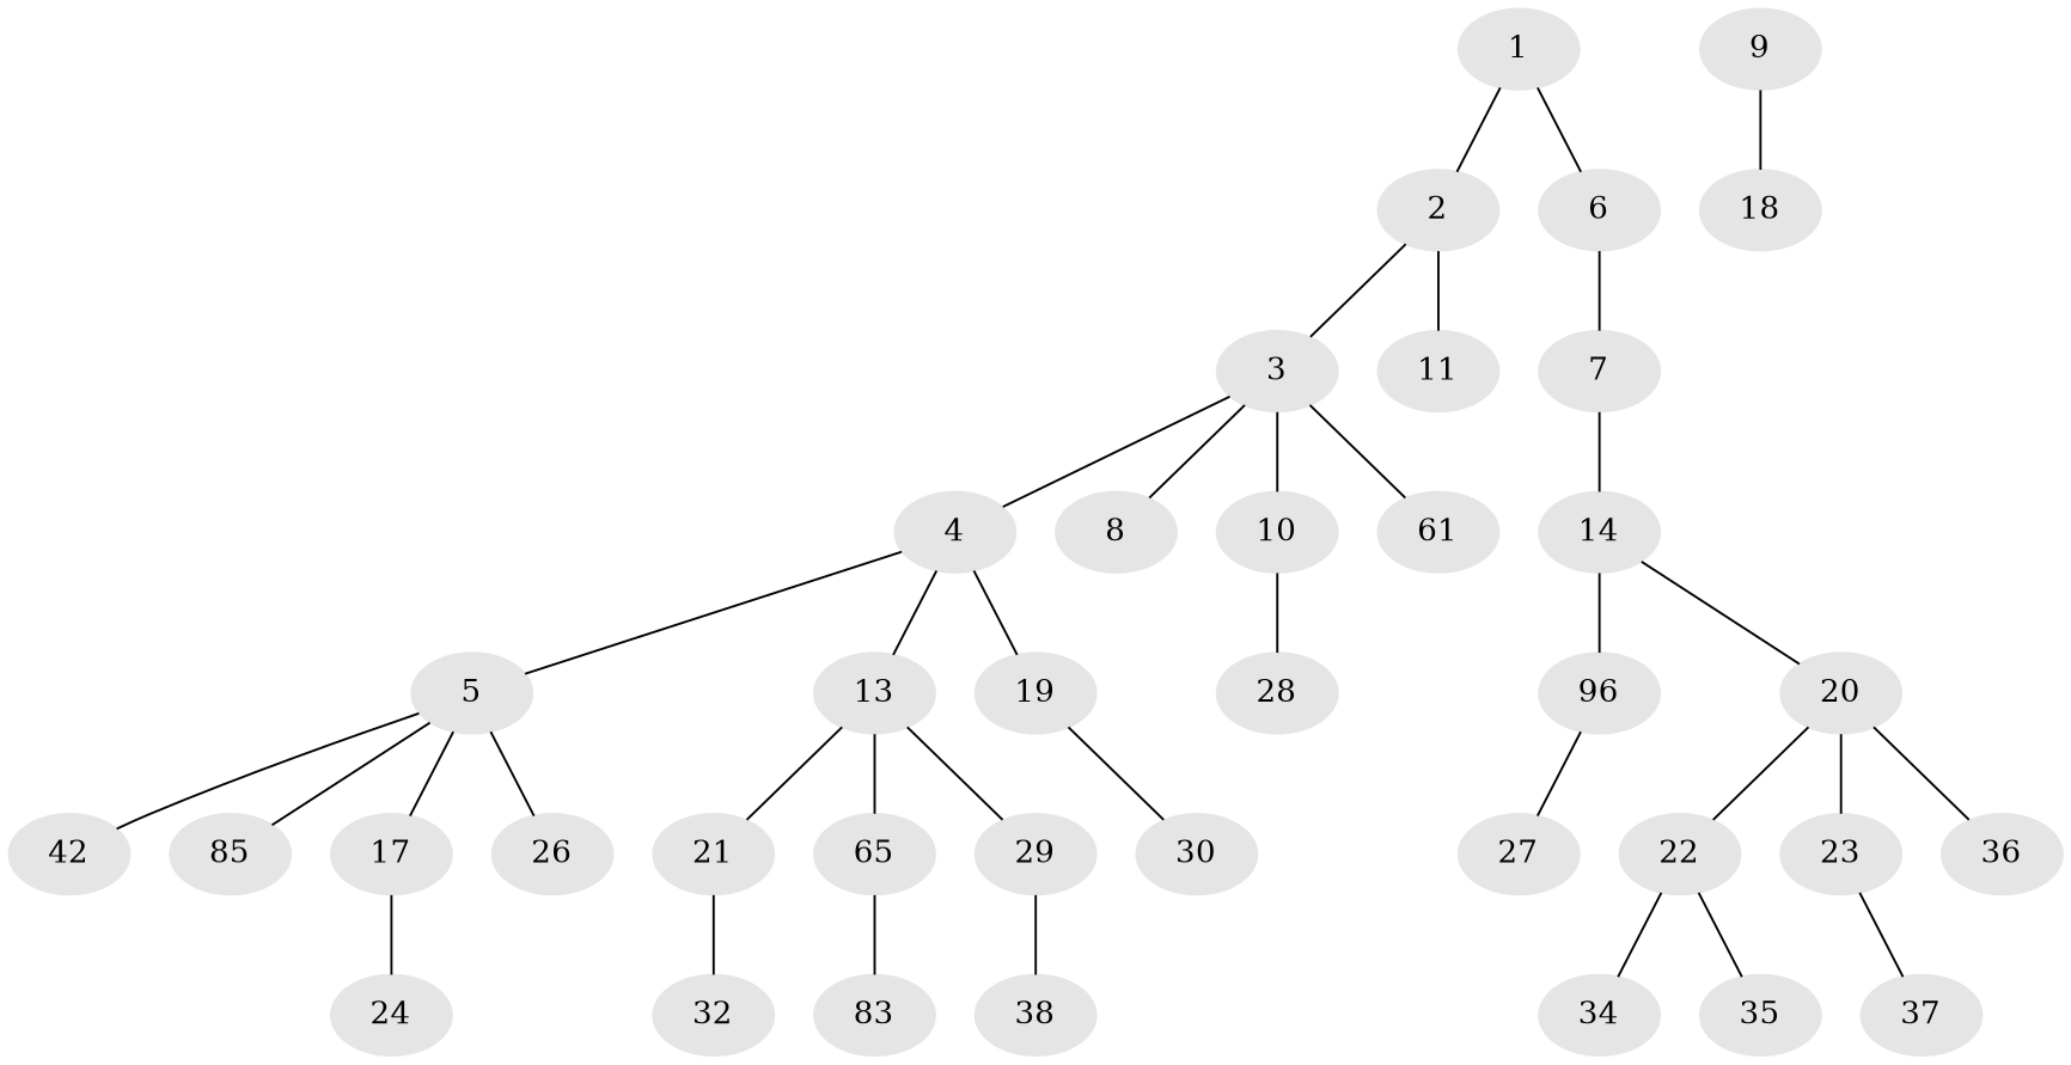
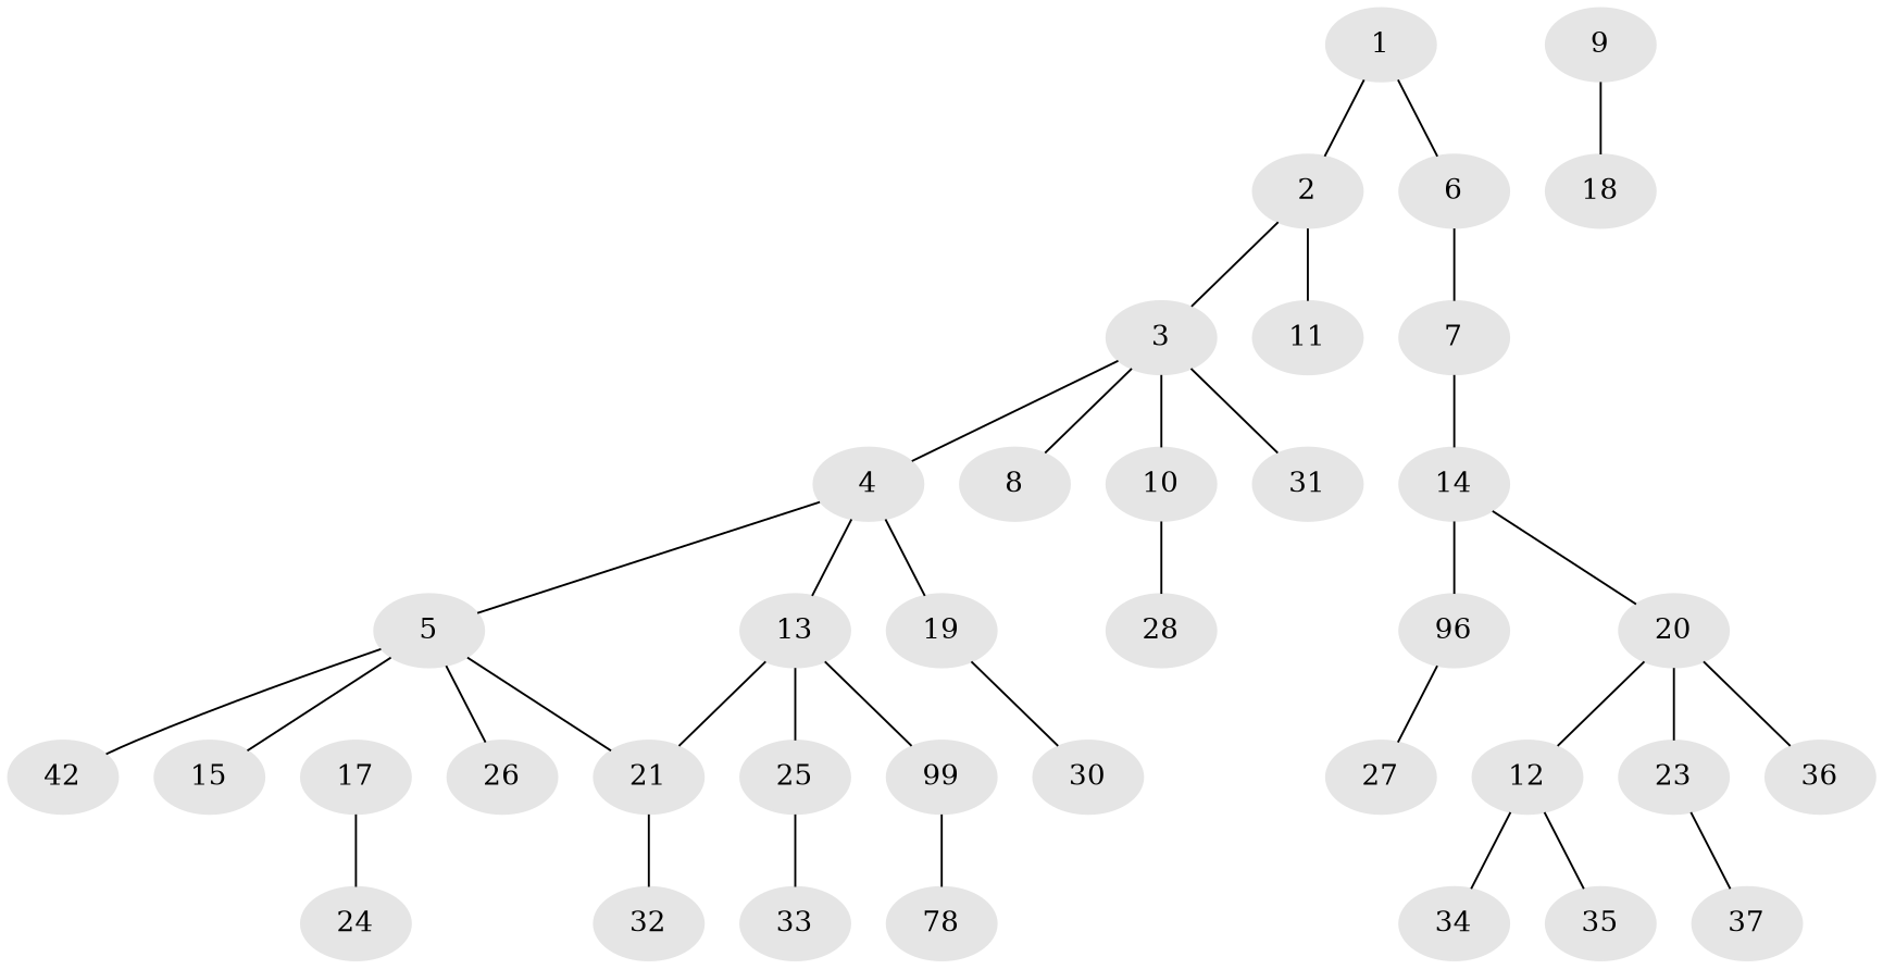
  graph {
    node [color=gray90 style=filled]
    edge [weight=1.0]
    1
    2
    6
    3
    11
    7
    4
    8
    10
-   31 [label=61]
+   31
    5
    13
    19
    28
    n15 [label=42]
-   15 [label=85]
+   15
    17
    26
    21
-   25 [label=65]
-   29
+   25
+   29 [label=99]
    30
    24
    14
    n25 [label=96]
    20
    9
    18
    32
-   33 [label=83]
-   38
+   33
+   38 [label=78]
    27
-   22
+   22 [label=12]
    23
    36
    34
    35
    37
    1 -- 2
    1 -- 6
    2 -- 3
    2 -- 11
    6 -- 7 [weight=2.0]
    3 -- 4
    3 -- 8
    3 -- 10
    3 -- 31
    7 -- 14
    4 -- 5
    4 -- 13
    4 -- 19 [weight=2.0]
    10 -- 28
    5 -- n15
    5 -- 15
-   5 -- 17
+   5 -- 21
    5 -- 26
    13 -- 21
    13 -- 25
    13 -- 29
    19 -- 30
    17 -- 24 [weight=2.0]
    21 -- 32
    25 -- 33 [weight=2.0]
    29 -- 38
    14 -- n25 [weight=3.0]
    14 -- 20
    n25 -- 27
    20 -- 22
    20 -- 23
    20 -- 36 [weight=2.0]
    9 -- 18
    22 -- 34 [weight=2.0]
    22 -- 35
    23 -- 37
  }
